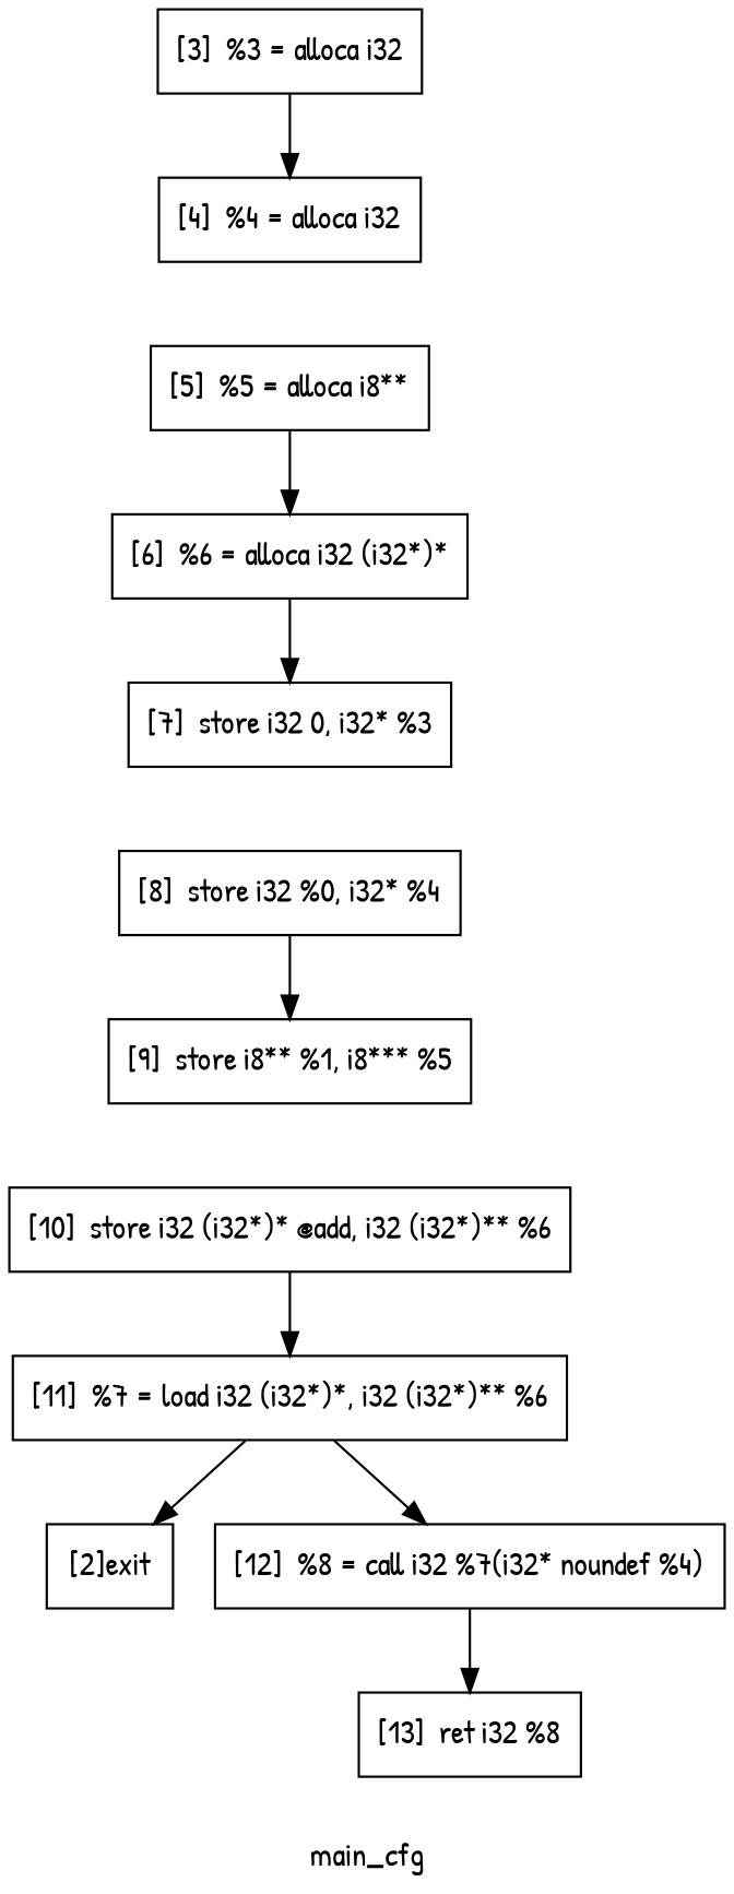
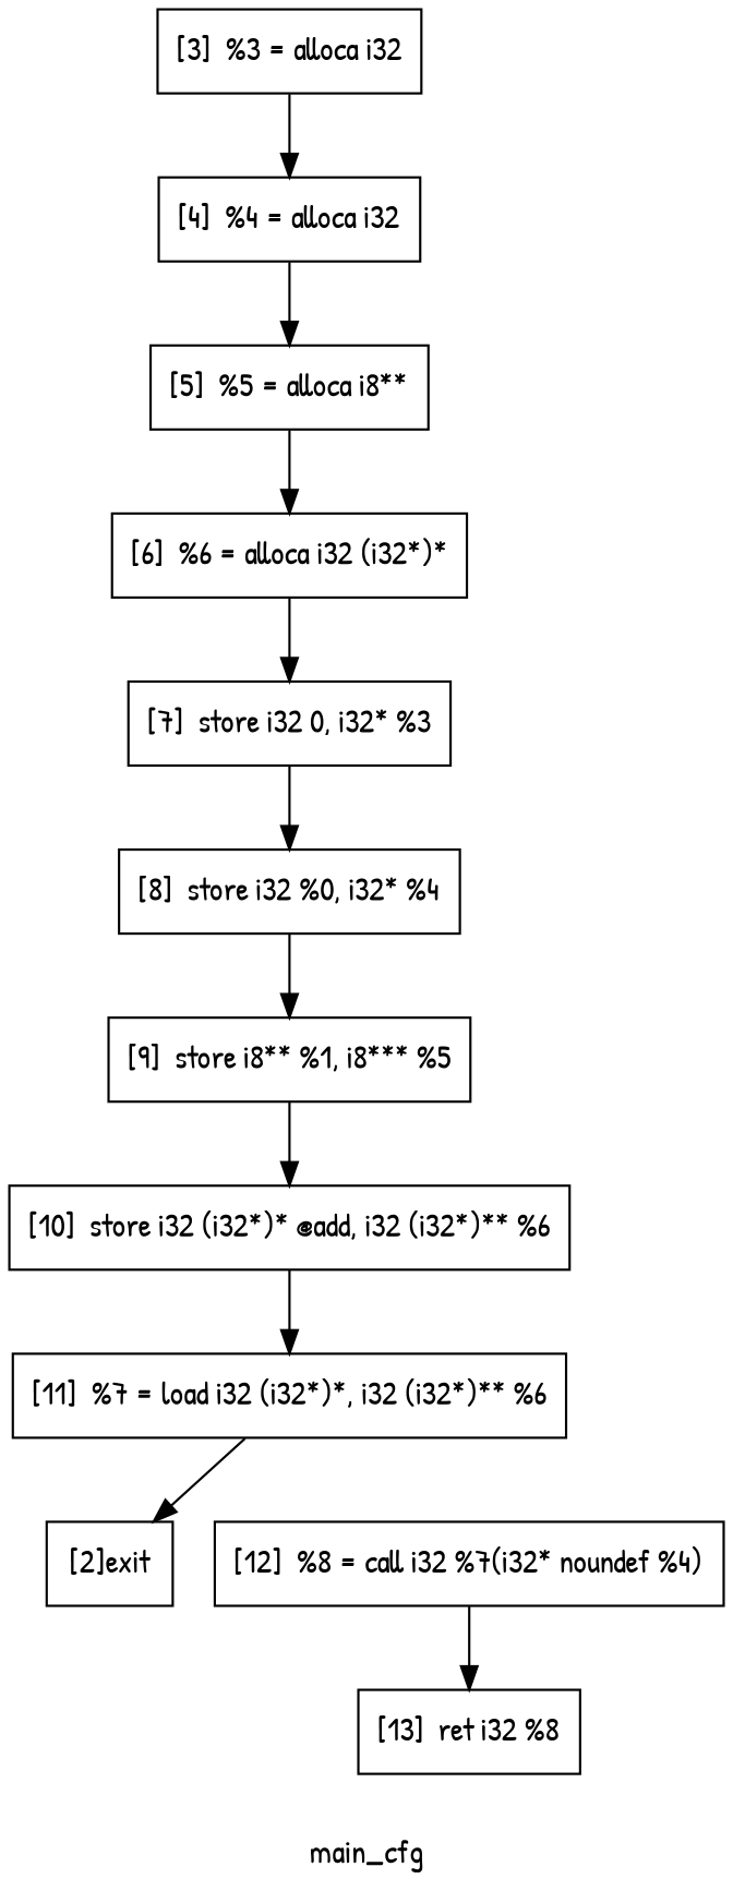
  digraph {
    fontname="Patrick Hand"
    label=main_cfg
    node [color=black fontname="Patrick Hand" shape=rectangle]
    edge [color=black fontname="Patrick Hand"]
    n1 [label="[3]  %3 = alloca i32"]
    n2 [label="[4]  %4 = alloca i32"]
    n3 [label="[2]exit"]
    n4 [label="[5]  %5 = alloca i8**"]
    n5 [label="[6]  %6 = alloca i32 (i32*)*"]
    n6 [label="[7]  store i32 0, i32* %3"]
    n7 [label="[8]  store i32 %0, i32* %4"]
    n8 [label="[9]  store i8** %1, i8*** %5"]
    n9 [label="[10]  store i32 (i32*)* @add, i32 (i32*)** %6"]
    n10 [label="[11]  %7 = load i32 (i32*)*, i32 (i32*)** %6"]
    n11 [label="[12]  %8 = call i32 %7(i32* noundef %4)"]
    n12 [label="[13]  ret i32 %8"]
    n1 -> n2
+   n2 -> n4
    n4 -> n5
    n5 -> n6
+   n6 -> n7
    n7 -> n8
+   n8 -> n9
    n9 -> n10
    n10 -> n3
-   n10 -> n11
    n11 -> n12
  }
